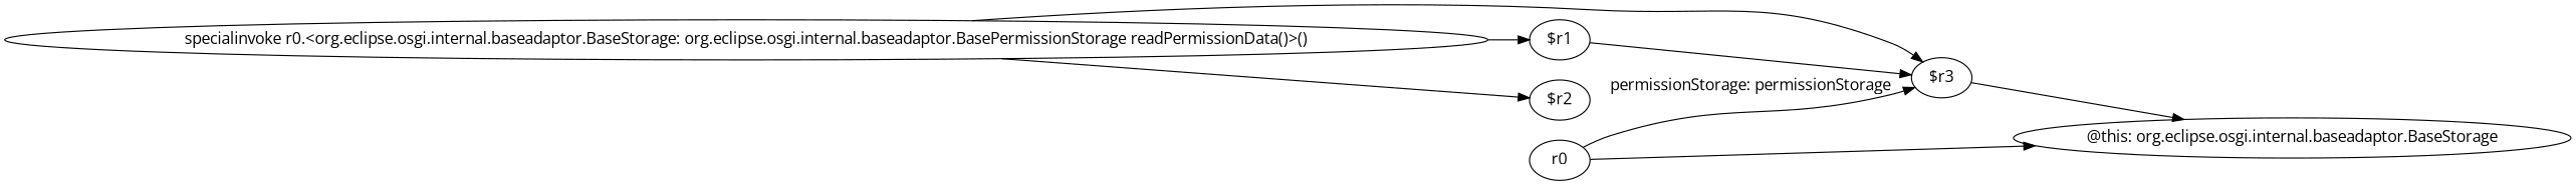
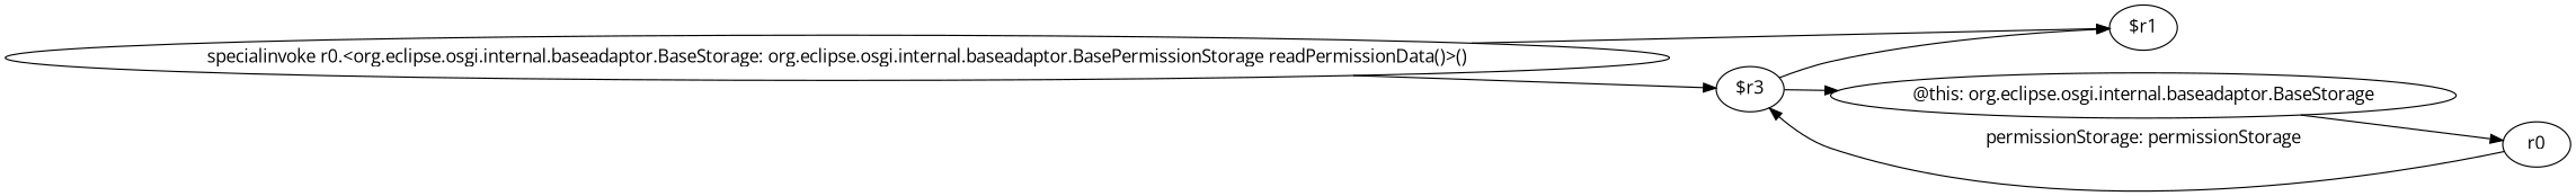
  digraph {
    fontname="Open Sans"
    rankdir=LR
    node [fontname="Open Sans"]
    edge [fontname="Open Sans"]
    n1 [label="specialinvoke r0.<org.eclipse.osgi.internal.baseadaptor.BaseStorage: org.eclipse.osgi.internal.baseadaptor.BasePermissionStorage readPermissionData()>()"]
    n2 [label="$r3"]
    n3 [label="$r1"]
-   n4 [label="$r2"]
    n5 [label="@this: org.eclipse.osgi.internal.baseadaptor.BaseStorage"]
    n6 [label=r0]
    n1 -> n2
    n1 -> n3
-   n1 -> n4
-   n3 -> n2
+   n2 -> n3
    n2 -> n5
-   n6 -> n5
+   n5 -> n6
    n6 -> n2 [label="permissionStorage: permissionStorage"]
  }
